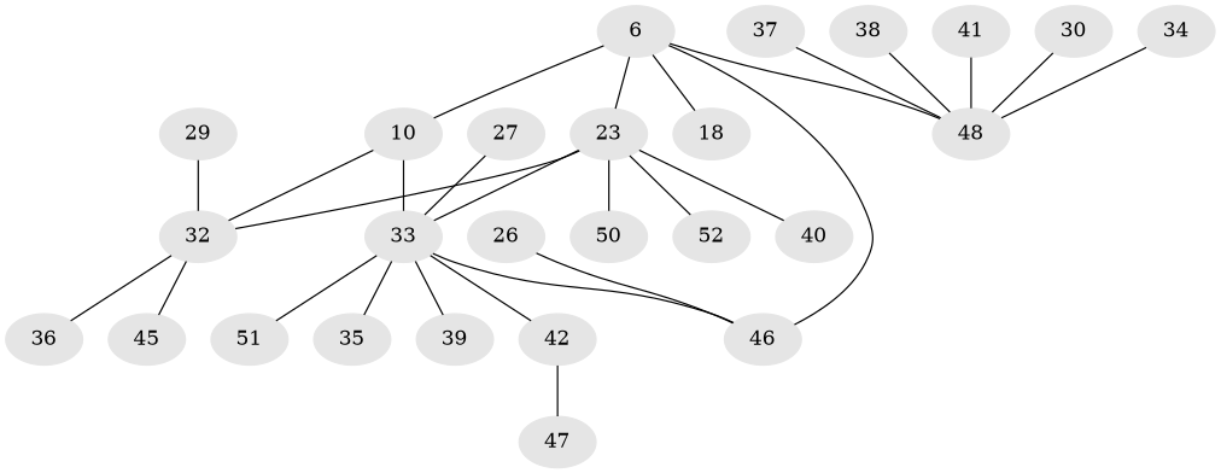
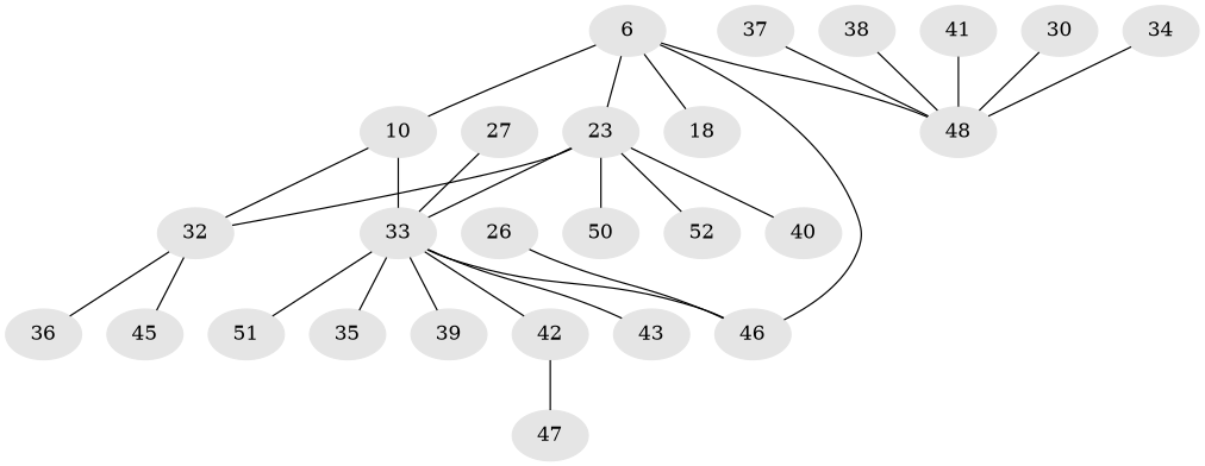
  graph {
    node [color=gray90 style=filled]
    10 [super="+1"]
    32 [super="+9+14"]
    33 [super="+2+7"]
    6
    18
    23 [super="+3+12"]
    46 [super="+20"]
    48 [super="+5+11+13+17+25+28"]
    40
    50 [super="+15"]
    52 [super="+21"]
    36
    45
    35
    39
    42
+   43
    51
    26
    27 [super="+22"]
-   29
    30
    47
    34
    37
    38
    41
    10 -- 32
    10 -- 33 [weight=2]
    32 -- 36
    32 -- 45
    33 -- 46
    33 -- 35
    33 -- 39
    33 -- 42
+   33 -- 43
    33 -- 51
    6 -- 10 [weight=2]
    6 -- 18
    6 -- 23
    6 -- 46
    6 -- 48
    23 -- 32
    23 -- 33 [weight=3]
    23 -- 40
    23 -- 50
    23 -- 52
    42 -- 47
    26 -- 46
    27 -- 33
-   29 -- 32
    30 -- 48
    34 -- 48
    37 -- 48
    38 -- 48
    41 -- 48
  }
